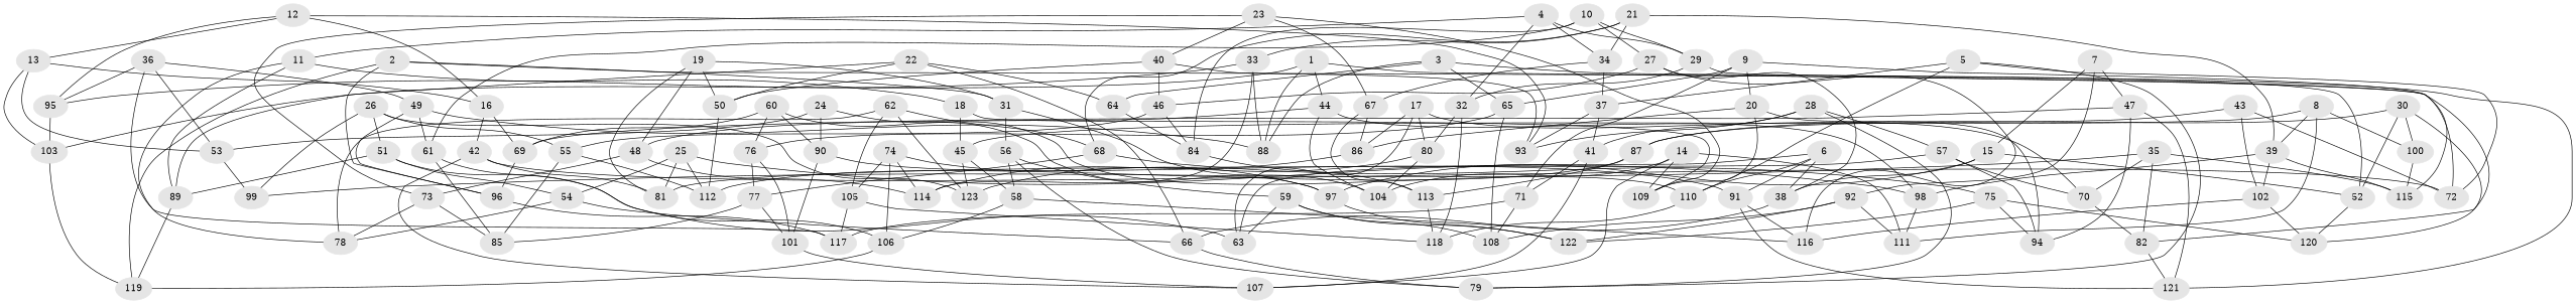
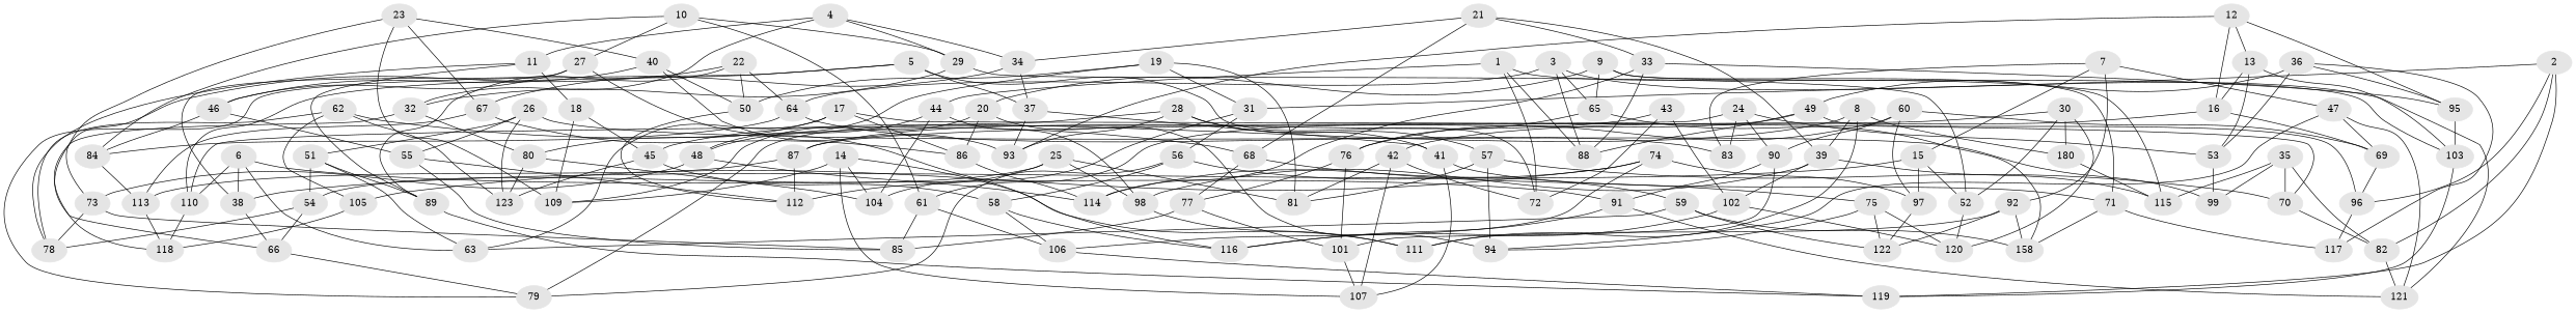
  graph {
    node [color=gray90 style=filled]
    1
    44
    72
    88
    103
    104
    48
    98
    119
    2
    31
    82
    96
    56
    121
    117
    3
    64
    65
+   83
    84
-   108
+   108 [label=158]
    76
    4
    11
    29
    32
    34
    18
    78
    89
    52
    80
    118
    37
    67
    5
    79
    110
    93
    41
    6
    38
    63
    91
    66
    116
    7
    15
    47
    92
    97
    69
    94
    111
    122
    8
    39
    45
-   100
+   100 [label=180]
    115
    102
    123
    58
    9
    20
    71
    109
    86
    10
    27
    61
    46
    85
    106
    113
    12
    13
    16
    95
    53
    42
    99
    14
    107
    120
    81
    17
    70
    114
    19
    50
    73
    112
    21
    33
    68
    75
    77
    22
    23
    40
    24
    90
    101
    25
    54
    26
    51
    55
    28
    57
    30
    87
    59
    35
    36
    49
    43
    60
    62
    105
    74
    1 -- 44
    1 -- 72
    1 -- 88
    1 -- 103
    44 -- 104
    44 -- 48
    44 -- 98
    103 -- 119
    48 -- 114
    48 -- 73
    98 -- 111
    2 -- 119
    2 -- 31
    2 -- 82
    2 -- 96
    31 -- 104
    31 -- 56
    82 -- 121
    96 -- 117
    56 -- 79
    56 -- 58
    56 -- 59
    3 -- 88
    3 -- 121
    3 -- 64
    3 -- 65
+   64 -- 83
    64 -- 84
    65 -- 108
    65 -- 76
    84 -- 113
    76 -- 77
    76 -- 101
    4 -- 11
    4 -- 29
    4 -- 32
    4 -- 34
    11 -- 18
    11 -- 78
    11 -- 89
    29 -- 32
    29 -- 52
    32 -- 80
    32 -- 118
    34 -- 37
    34 -- 67
    18 -- 45
    18 -- 109
    89 -- 119
    52 -- 120
    80 -- 104
    80 -- 123
    37 -- 93
    37 -- 41
    67 -- 86
    67 -- 113
    5 -- 72
    5 -- 37
    5 -- 79
    5 -- 110
    110 -- 118
    41 -- 71
    41 -- 107
    6 -- 110
    6 -- 38
    6 -- 63
    6 -- 91
    38 -- 66
    91 -- 121
    91 -- 116
    66 -- 79
+   7 -- 83
    7 -- 15
    7 -- 47
    7 -- 92
    15 -- 52
    15 -- 38
    15 -- 97
    47 -- 121
    47 -- 69
    47 -- 94
    92 -- 108
    92 -- 111
    92 -- 122
    97 -- 122
    69 -- 96
    8 -- 111
    8 -- 39
    8 -- 45
    8 -- 100
    39 -- 98
    39 -- 115
    39 -- 102
    45 -- 123
    45 -- 58
    100 -- 115
    102 -- 116
    102 -- 120
    58 -- 116
    58 -- 106
    9 -- 65
    9 -- 115
    9 -- 20
    9 -- 71
    20 -- 94
    20 -- 109
    20 -- 86
    71 -- 117
    71 -- 108
    86 -- 114
    10 -- 84
    10 -- 29
    10 -- 27
    10 -- 61
    27 -- 38
    27 -- 116
    27 -- 46
    61 -- 85
    61 -- 106
    46 -- 84
    46 -- 55
    106 -- 119
    113 -- 118
    12 -- 93
    12 -- 13
    12 -- 16
    12 -- 95
    13 -- 103
    13 -- 16
    13 -- 53
    16 -- 69
    16 -- 42
    95 -- 103
    53 -- 99
    42 -- 72
    42 -- 107
    42 -- 81
    14 -- 104
    14 -- 111
    14 -- 109
    14 -- 107
    17 -- 80
    17 -- 63
    17 -- 86
    17 -- 70
    70 -- 82
    19 -- 48
    19 -- 31
    19 -- 81
    19 -- 50
    50 -- 112
    73 -- 78
    73 -- 85
    21 -- 34
    21 -- 39
    21 -- 33
    21 -- 68
    33 -- 88
    33 -- 95
    33 -- 114
    68 -- 75
    68 -- 77
    75 -- 94
    75 -- 122
    75 -- 120
    77 -- 85
    77 -- 101
    22 -- 64
    22 -- 89
    22 -- 66
    22 -- 50
    23 -- 67
    23 -- 109
    23 -- 73
    23 -- 40
    40 -- 93
    40 -- 46
    40 -- 50
+   24 -- 83
    24 -- 110
    24 -- 53
    24 -- 90
    90 -- 91
    90 -- 101
    101 -- 107
    25 -- 98
    25 -- 81
    25 -- 112
    25 -- 54
    54 -- 78
    54 -- 66
    26 -- 123
    26 -- 99
    26 -- 51
    26 -- 55
    51 -- 89
    51 -- 63
    51 -- 54
    55 -- 85
    55 -- 112
    28 -- 79
    28 -- 93
    28 -- 41
    28 -- 57
    57 -- 94
    57 -- 81
    57 -- 70
    30 -- 52
    30 -- 100
    30 -- 120
    30 -- 87
    87 -- 113
    87 -- 112
    59 -- 108
    59 -- 63
    59 -- 122
    35 -- 82
    35 -- 115
    35 -- 99
    35 -- 70
    36 -- 117
    36 -- 95
    36 -- 53
    36 -- 49
    49 -- 88
    49 -- 96
    49 -- 61
    43 -- 72
    43 -- 102
    43 -- 87
    60 -- 76
    60 -- 97
    60 -- 69
    60 -- 90
    62 -- 78
    62 -- 123
    62 -- 68
    62 -- 105
-   105 -- 117
    105 -- 118
    74 -- 97
    74 -- 106
    74 -- 114
    74 -- 105
  }
